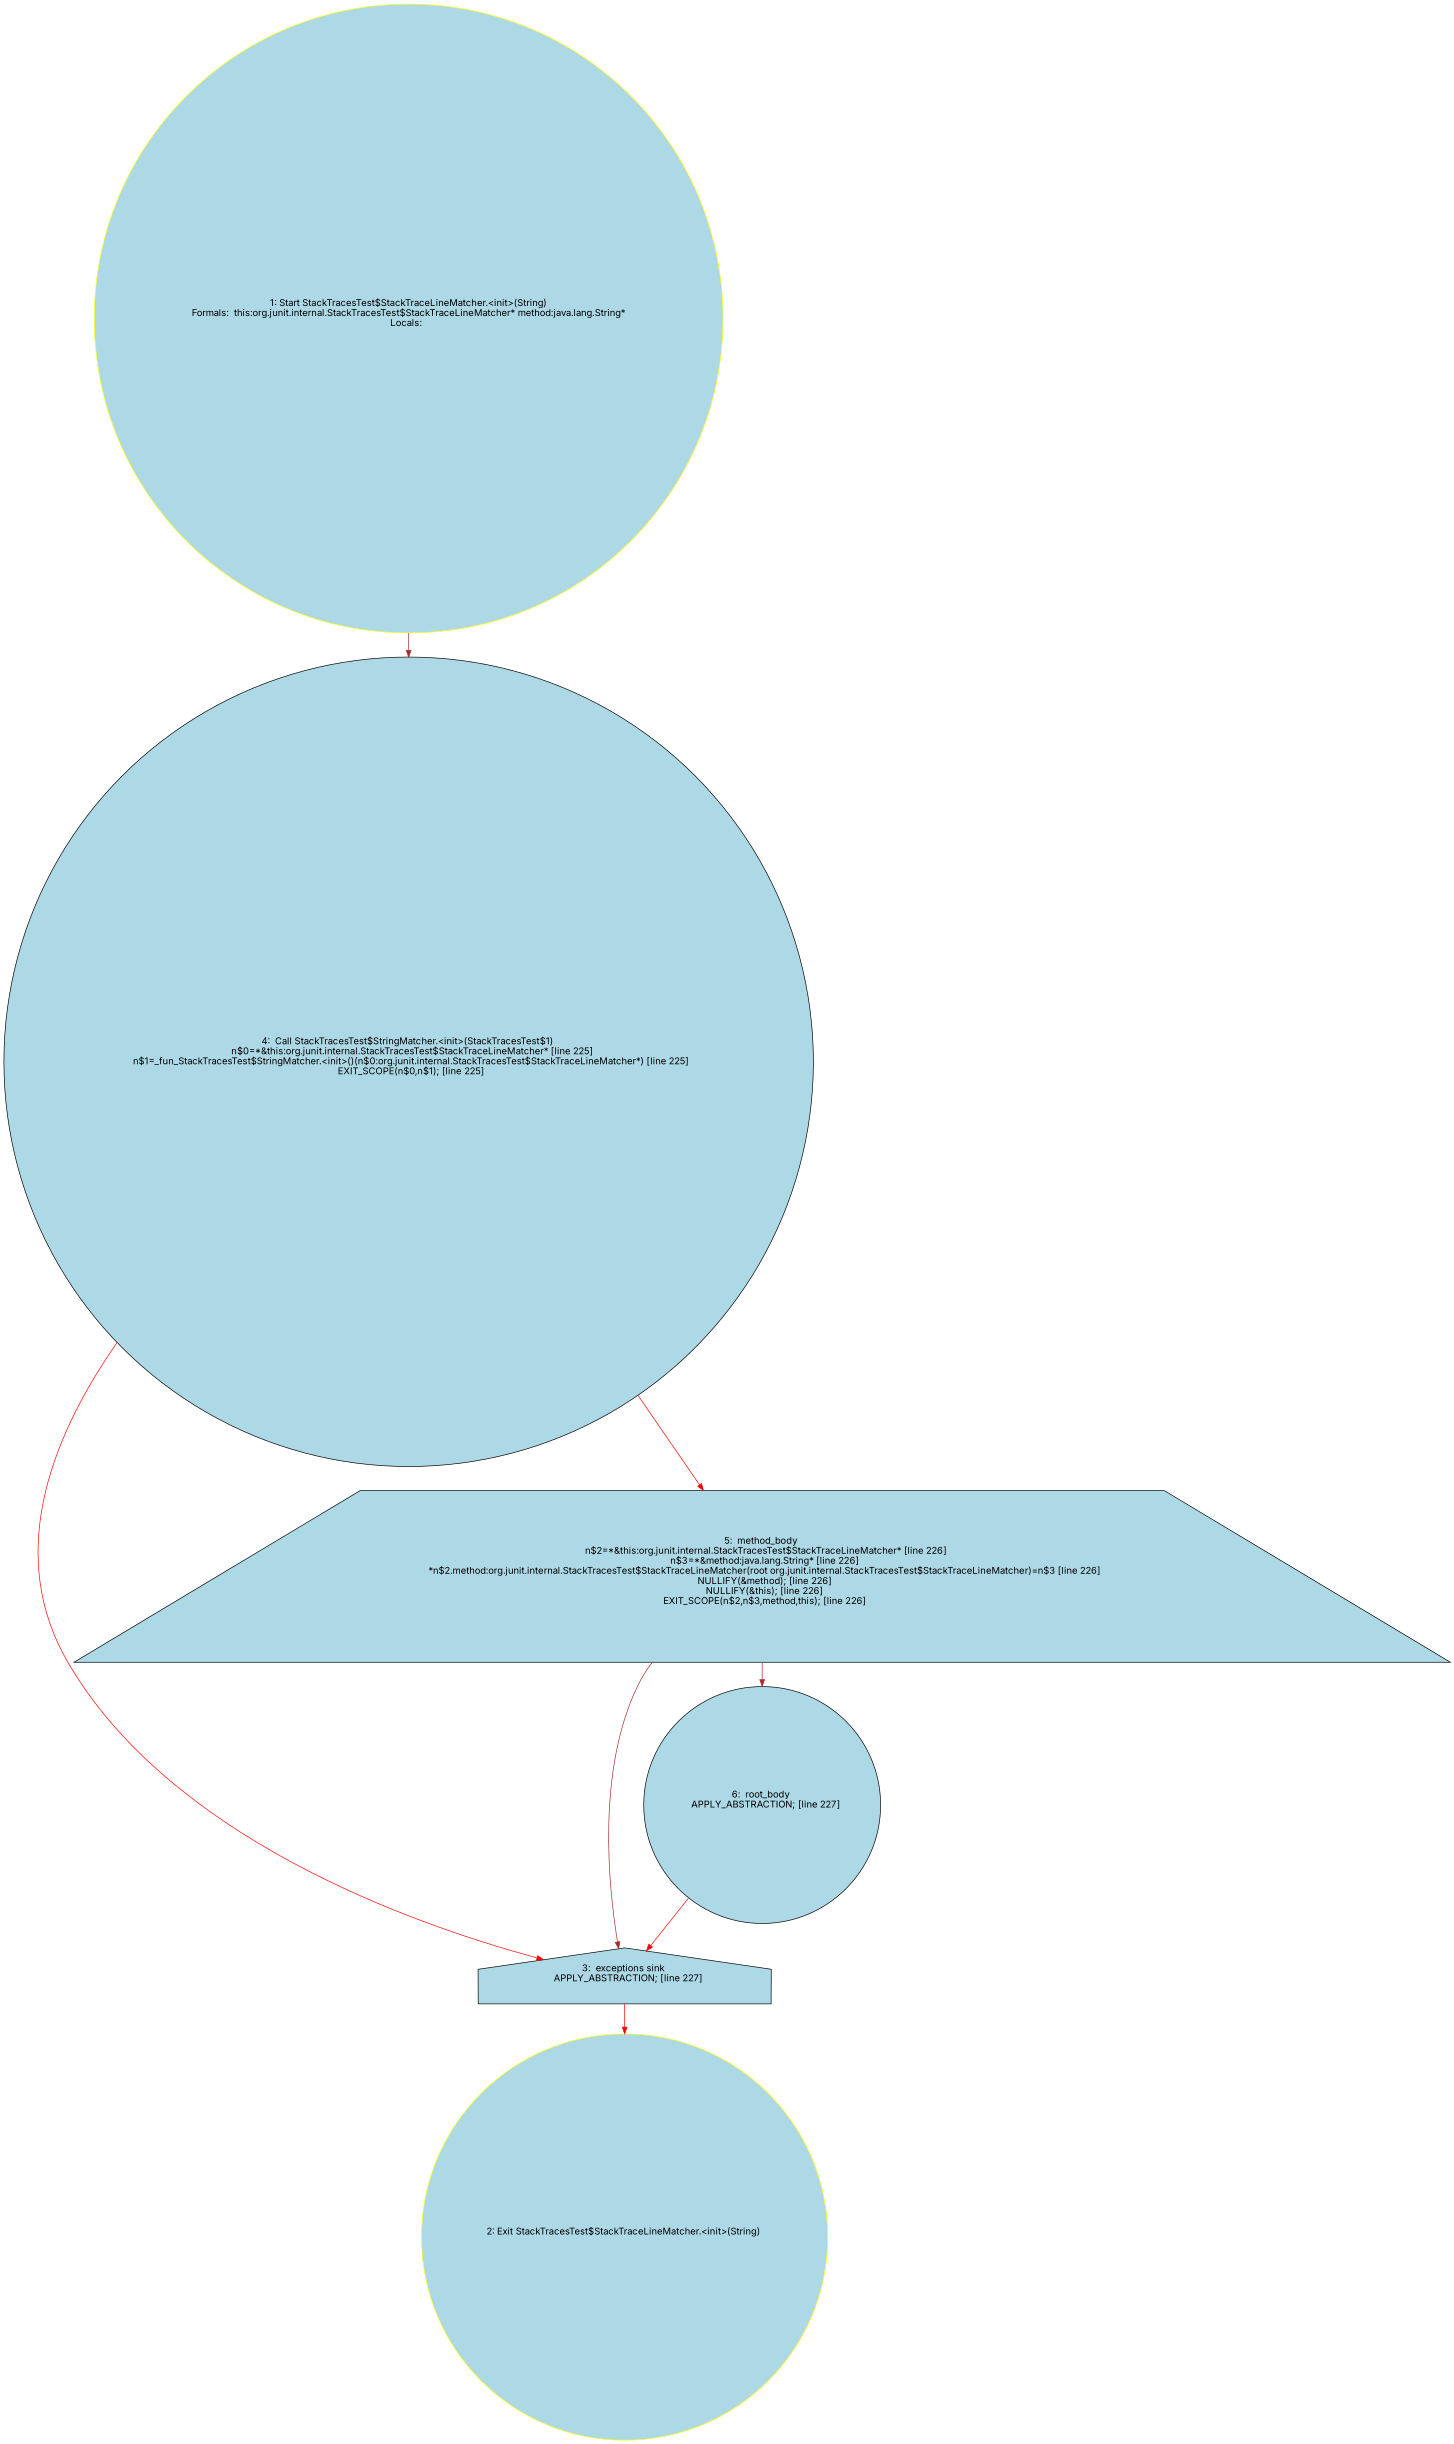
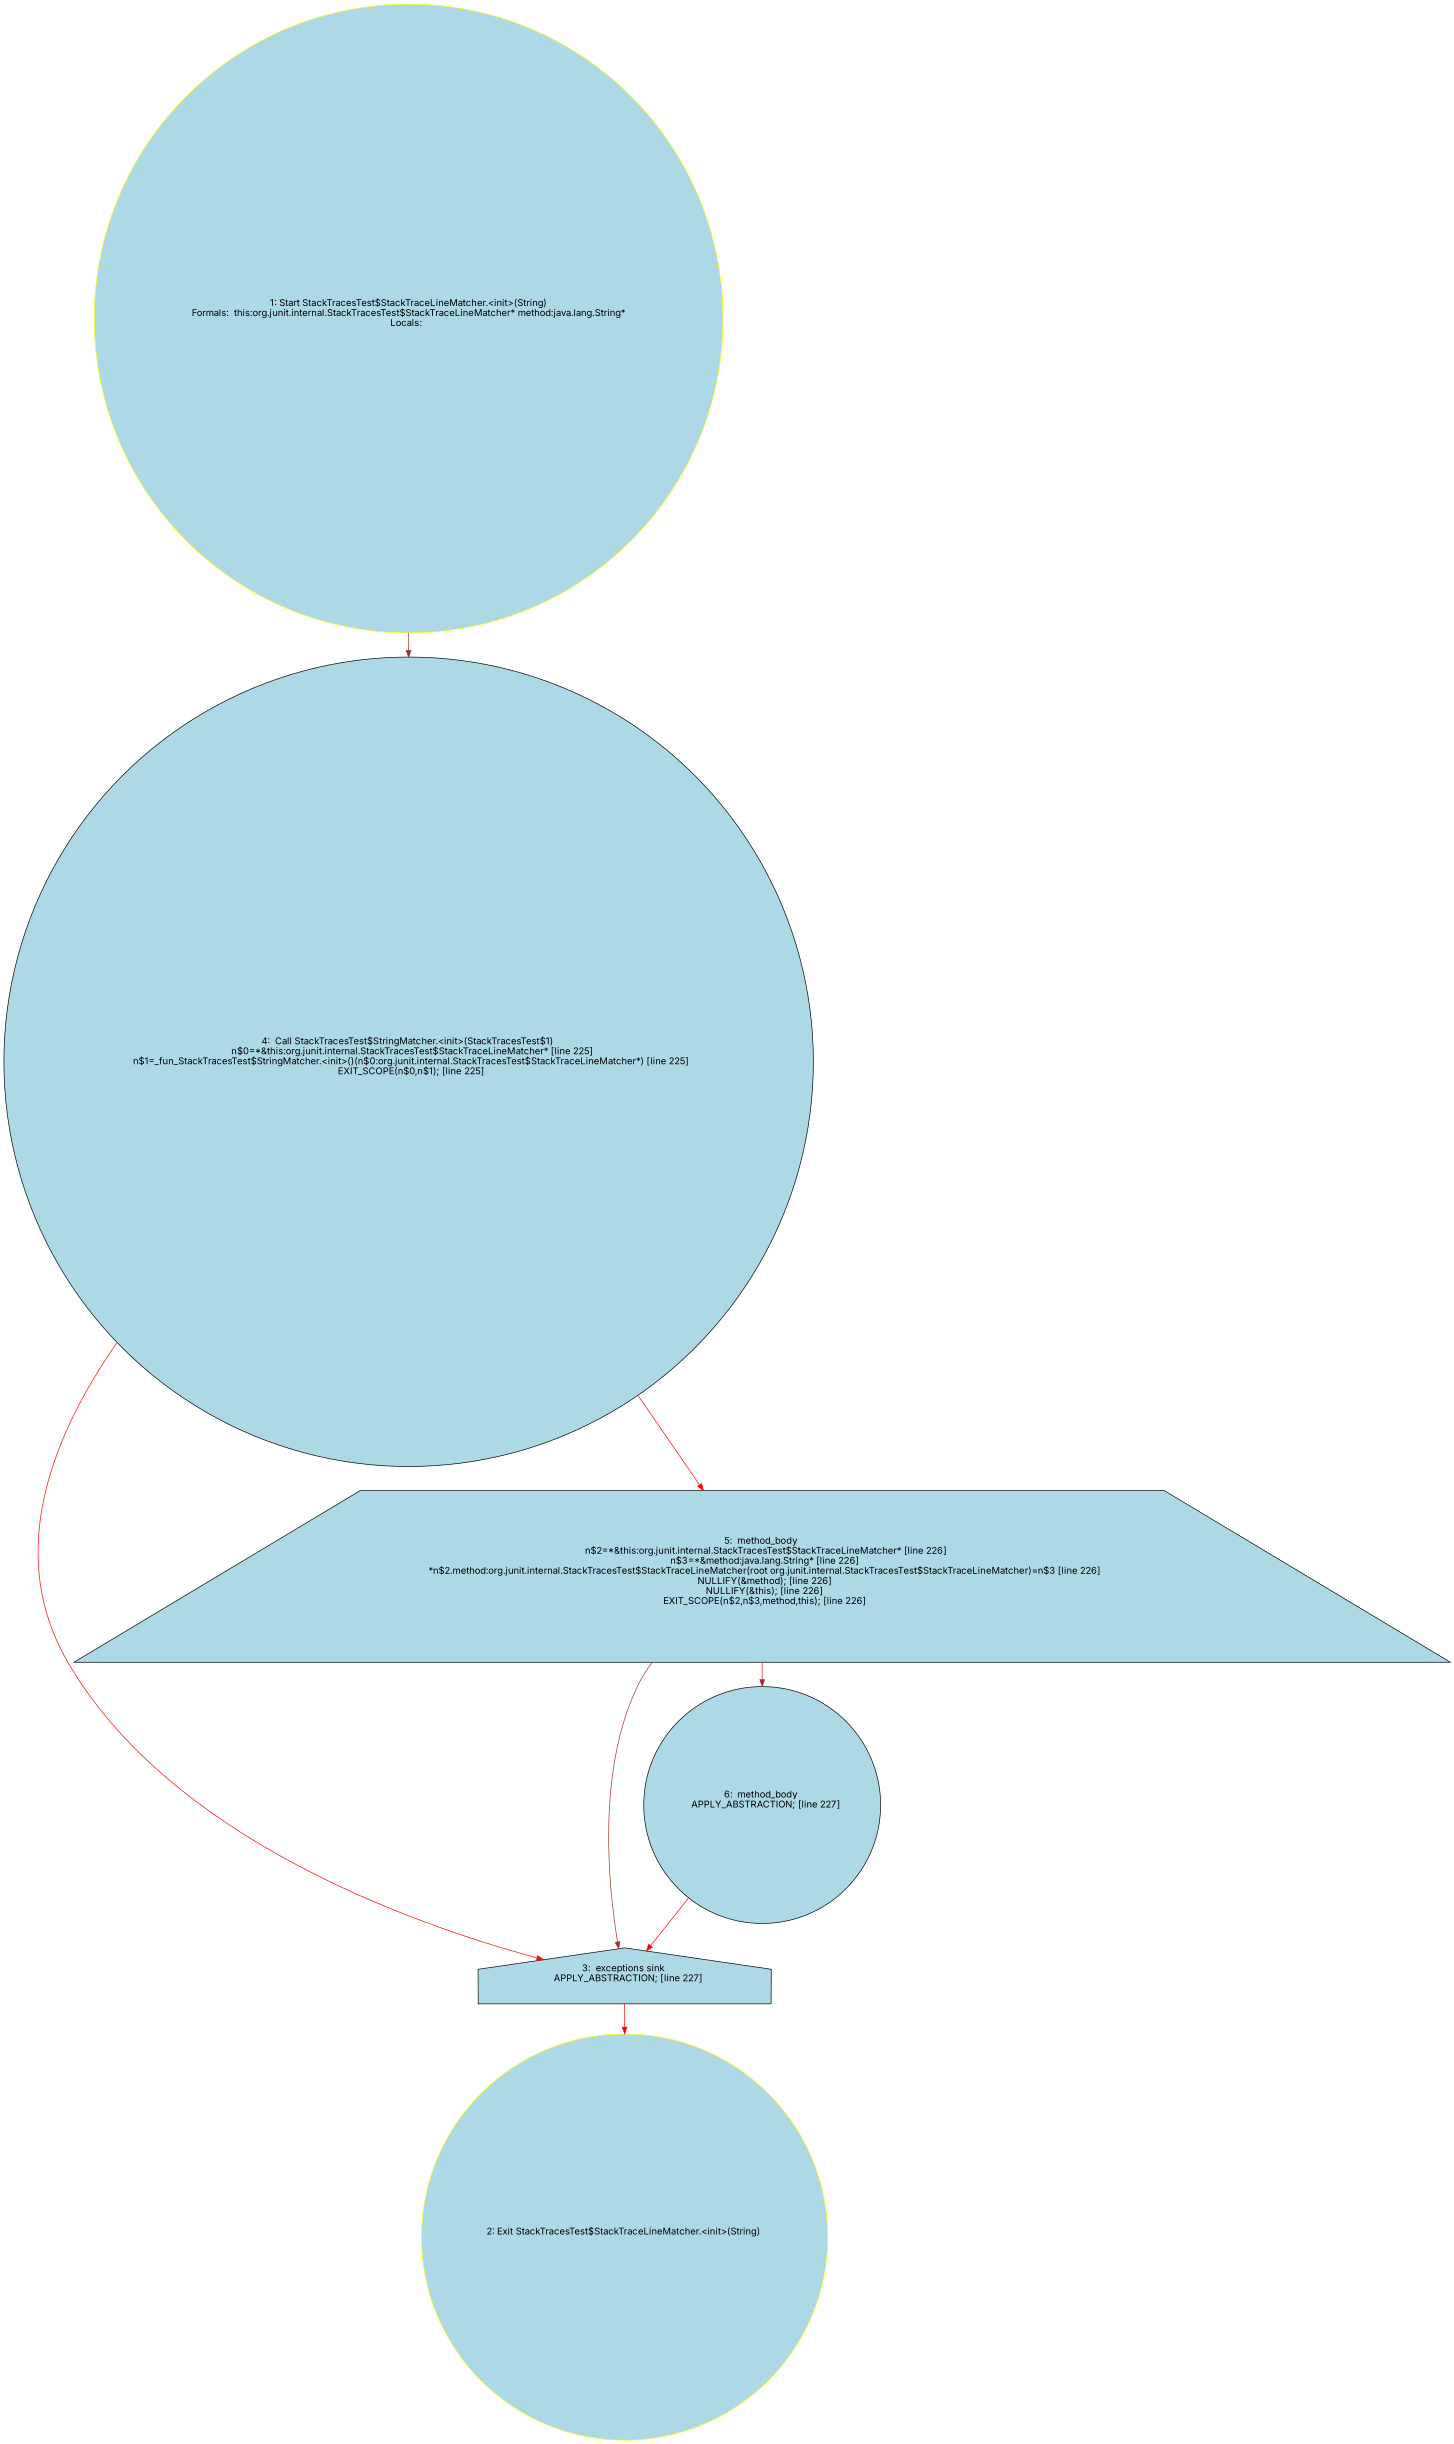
  digraph {
    fontname=Inter
    node [fillcolor=lightblue fontname=Inter shape=circle style=filled]
    edge [color=red fontname=Inter]
    n1 [color=yellow label="1: Start StackTracesTest$StackTraceLineMatcher.<init>(String)\nFormals:  this:org.junit.internal.StackTracesTest$StackTraceLineMatcher* method:java.lang.String*\nLocals:  \n  "]
    n2 [label="4:  Call StackTracesTest$StringMatcher.<init>(StackTracesTest$1) \n   n$0=*&this:org.junit.internal.StackTracesTest$StackTraceLineMatcher* [line 225]\n  n$1=_fun_StackTracesTest$StringMatcher.<init>()(n$0:org.junit.internal.StackTracesTest$StackTraceLineMatcher*) [line 225]\n  EXIT_SCOPE(n$0,n$1); [line 225]\n "]
    n3 [label="3:  exceptions sink \n   APPLY_ABSTRACTION; [line 227]\n " shape=house]
    n4 [label="5:  method_body \n   n$2=*&this:org.junit.internal.StackTracesTest$StackTraceLineMatcher* [line 226]\n  n$3=*&method:java.lang.String* [line 226]\n  *n$2.method:org.junit.internal.StackTracesTest$StackTraceLineMatcher(root org.junit.internal.StackTracesTest$StackTraceLineMatcher)=n$3 [line 226]\n  NULLIFY(&method); [line 226]\n  NULLIFY(&this); [line 226]\n  EXIT_SCOPE(n$2,n$3,method,this); [line 226]\n " shape=trapezium]
    n5 [color=yellow label="2: Exit StackTracesTest$StackTraceLineMatcher.<init>(String) \n  "]
-   n6 [label="6:  root_body \n   APPLY_ABSTRACTION; [line 227]\n "]
+   n6 [label="6:  method_body \n   APPLY_ABSTRACTION; [line 227]\n "]
    n1 -> n2 [color=brown]
    n2 -> n3
    n2 -> n4
    n3 -> n5
    n4 -> n3 [color=brown]
    n4 -> n6 [color=brown]
    n6 -> n3
  }
